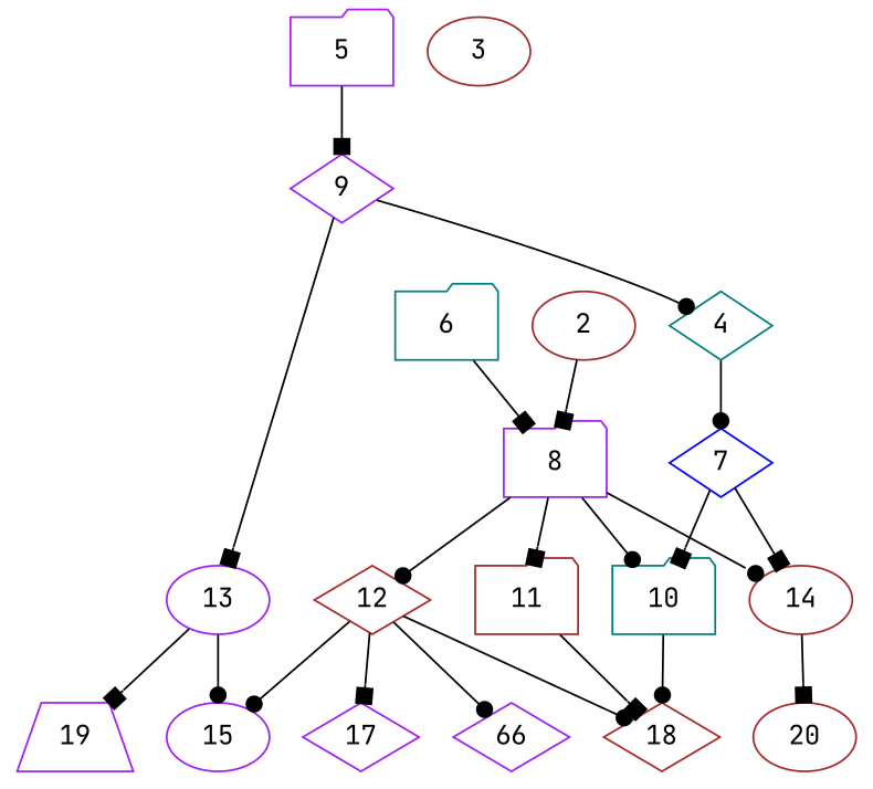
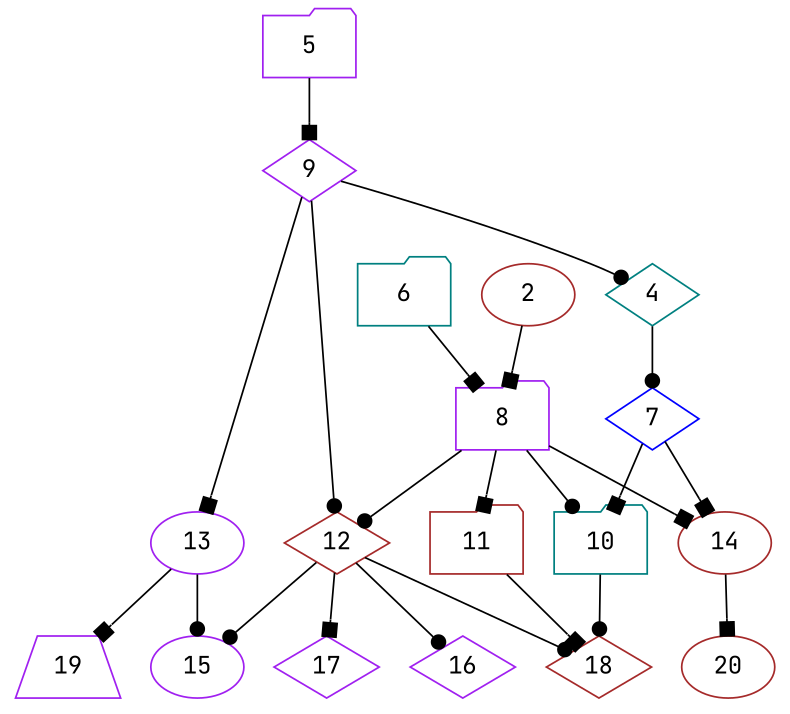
  digraph {
    fontname="JetBrains Mono"
    node [alpha=0.03 color=purple fontname="JetBrains Mono" shape=diamond]
    edge [arrowhead=box fontname="JetBrains Mono"]
    8 [expect_size=16433152 shape=folder]
    10 [alpha=0.00 color=teal expect_size=40671232 shape=folder]
    14 [alpha=0.09 color=brown expect_size=21469184 shape=ellipse]
    11 [color=brown expect_size=25220096 shape=folder]
    12 [alpha=0.00 color=brown expect_size=44925952]
    18 [alpha=0.11 color=brown expect_size=31963136]
    20 [alpha=0.14 color=brown expect_size=23019520 shape=ellipse]
    15 [alpha=0.02 expect_size=7260160 shape=ellipse]
-   16 [alpha=0.04 expect_size=13250560 label=66]
+   16 [alpha=0.04 expect_size=13250560]
    17 [alpha=0.16 expect_size=11970560]
    2 [color=brown expect_size=43618304 shape=ellipse]
-   3 [alpha=0.07 color=brown expect_size=18606080 shape=ellipse]
    4 [alpha=0.14 color=teal expect_size=43461632]
    7 [alpha=0.08 color=blue expect_size=27284480]
    9 [alpha=0.13 expect_size=13099008]
    13 [alpha=0.09 expect_size=52148224 shape=ellipse]
    19 [alpha=0.11 expect_size=38674432 shape=trapezium]
    5 [expect_size=46880768 shape=folder]
    6 [alpha=0.19 color=teal expect_size=39363584 shape=folder]
    8 -> 10 [arrowhead=dot]
-   8 -> 14 [arrowhead=dot]
+   8 -> 14
    8 -> 11
    8 -> 12 [arrowhead=dot]
    10 -> 18 [arrowhead=dot]
    14 -> 20
    11 -> 18
    12 -> 18 [arrowhead=dot]
    12 -> 15 [arrowhead=dot]
    12 -> 16 [arrowhead=dot]
    12 -> 17
    2 -> 8
    4 -> 7 [arrowhead=dot]
    7 -> 10
    7 -> 14
+   9 -> 12 [arrowhead=dot]
    9 -> 4 [arrowhead=dot]
    9 -> 13
    13 -> 15 [arrowhead=dot]
    13 -> 19
    5 -> 9
    6 -> 8
  }
